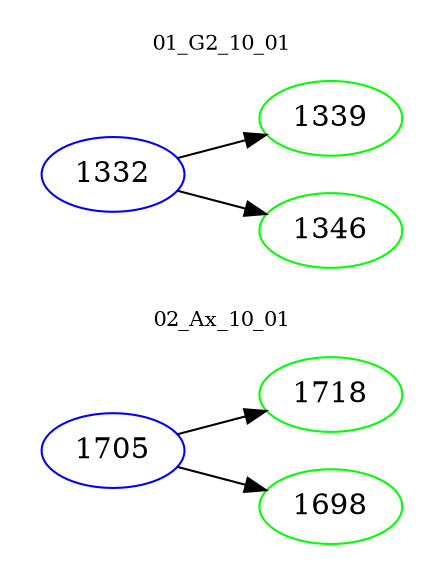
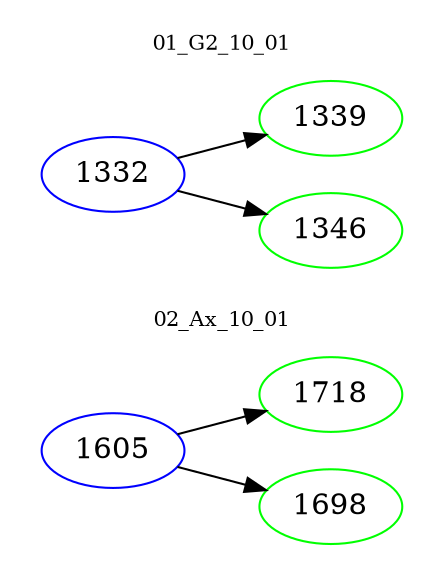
  digraph {
    rankdir=LR
    node [color=green]
    edge [color=black]
-   n1 [color=blue label=1705]
+   n1 [color=blue label=1605]
    n2 [label=1698]
    n3 [label=1718]
    n4 [color=blue label=1332]
    n5 [label=1346]
    n6 [label=1339]
    subgraph cluster_1 {
      color=white
      fontsize=10
      label="02_Ax_10_01"
      n1
      n2
      n3
    }
    subgraph cluster_2 {
      color=white
      fontsize=10
      label="01_G2_10_01"
      n4
      n5
      n6
    }
    n1 -> n2
    n1 -> n3
    n4 -> n5
    n4 -> n6
  }
